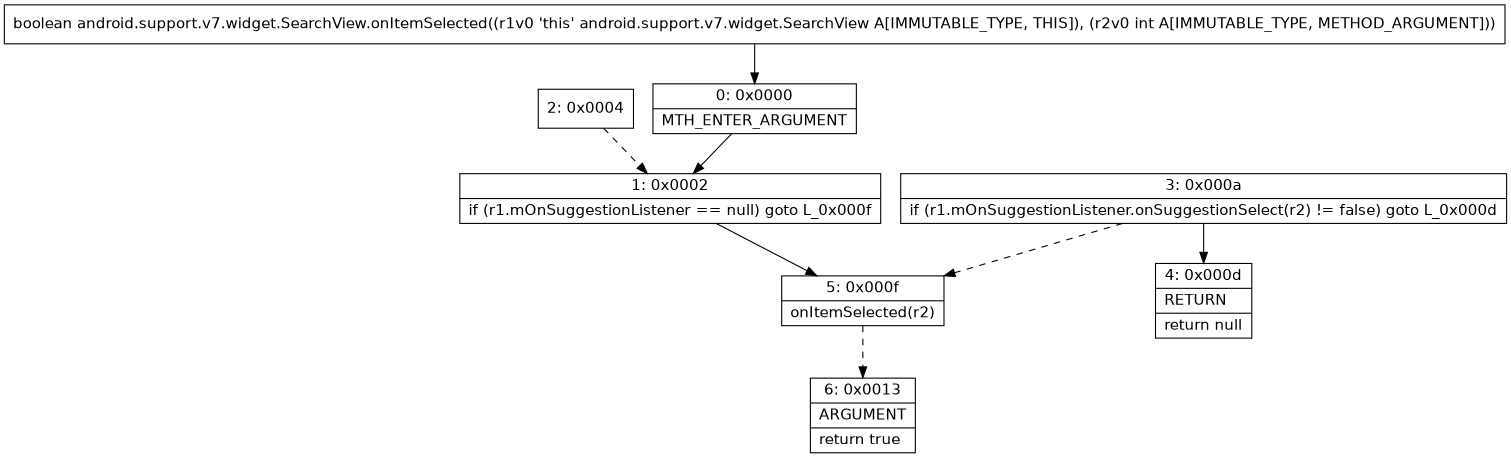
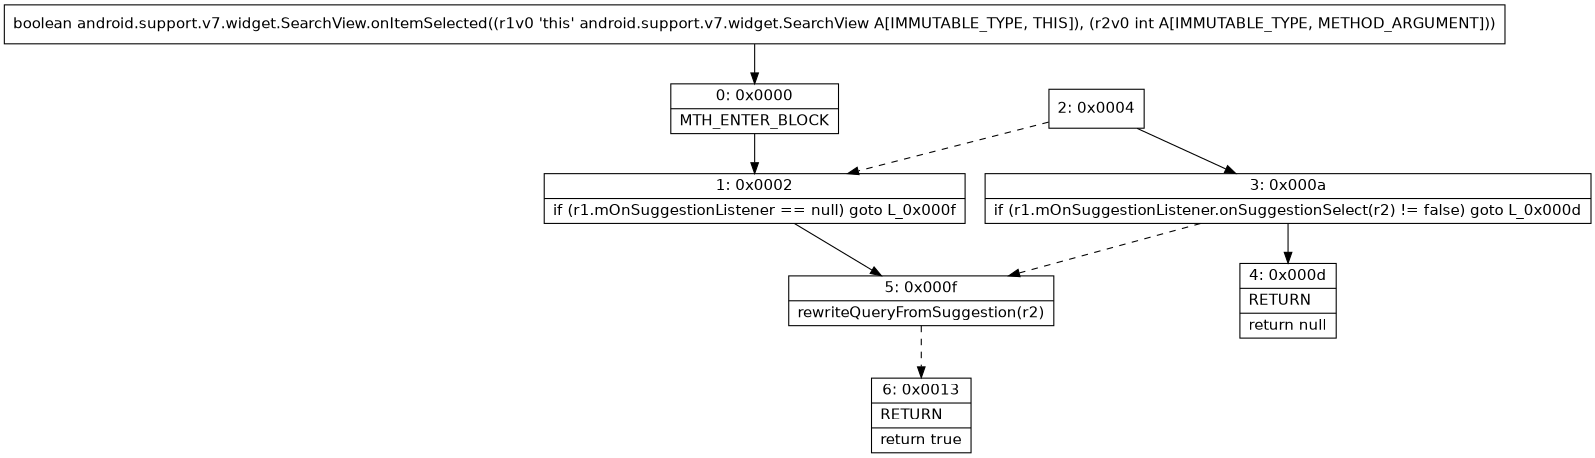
  digraph {
    fontname="DejaVu Sans"
    node [fontname="DejaVu Sans" shape=record]
    edge [fontname="DejaVu Sans"]
-   n1 [label="{0\:\ 0x0000|MTH_ENTER_ARGUMENT\l}"]
+   n1 [label="{0\:\ 0x0000|MTH_ENTER_BLOCK\l}"]
    n2 [label="{1\:\ 0x0002|if (r1.mOnSuggestionListener == null) goto L_0x000f\l}"]
-   n3 [label="{5\:\ 0x000f|onItemSelected(r2)\l}"]
+   n3 [label="{5\:\ 0x000f|rewriteQueryFromSuggestion(r2)\l}"]
    n4 [label="{2\:\ 0x0004}"]
    n5 [label="{3\:\ 0x000a|if (r1.mOnSuggestionListener.onSuggestionSelect(r2) != false) goto L_0x000d\l}"]
-   n6 [label="{6\:\ 0x0013|ARGUMENT\l|return true\l}"]
+   n6 [label="{6\:\ 0x0013|RETURN\l|return true\l}"]
    n7 [label="{4\:\ 0x000d|RETURN\l|return null\l}"]
    n8 [label="{boolean android.support.v7.widget.SearchView.onItemSelected((r1v0 'this' android.support.v7.widget.SearchView A[IMMUTABLE_TYPE, THIS]), (r2v0 int A[IMMUTABLE_TYPE, METHOD_ARGUMENT])) }"]
    n1 -> n2
    n2 -> n3
    n3 -> n6 [style=dashed]
    n4 -> n2 [style=dashed]
+   n4 -> n5
    n5 -> n3 [style=dashed]
    n5 -> n7
    n8 -> n1
  }
